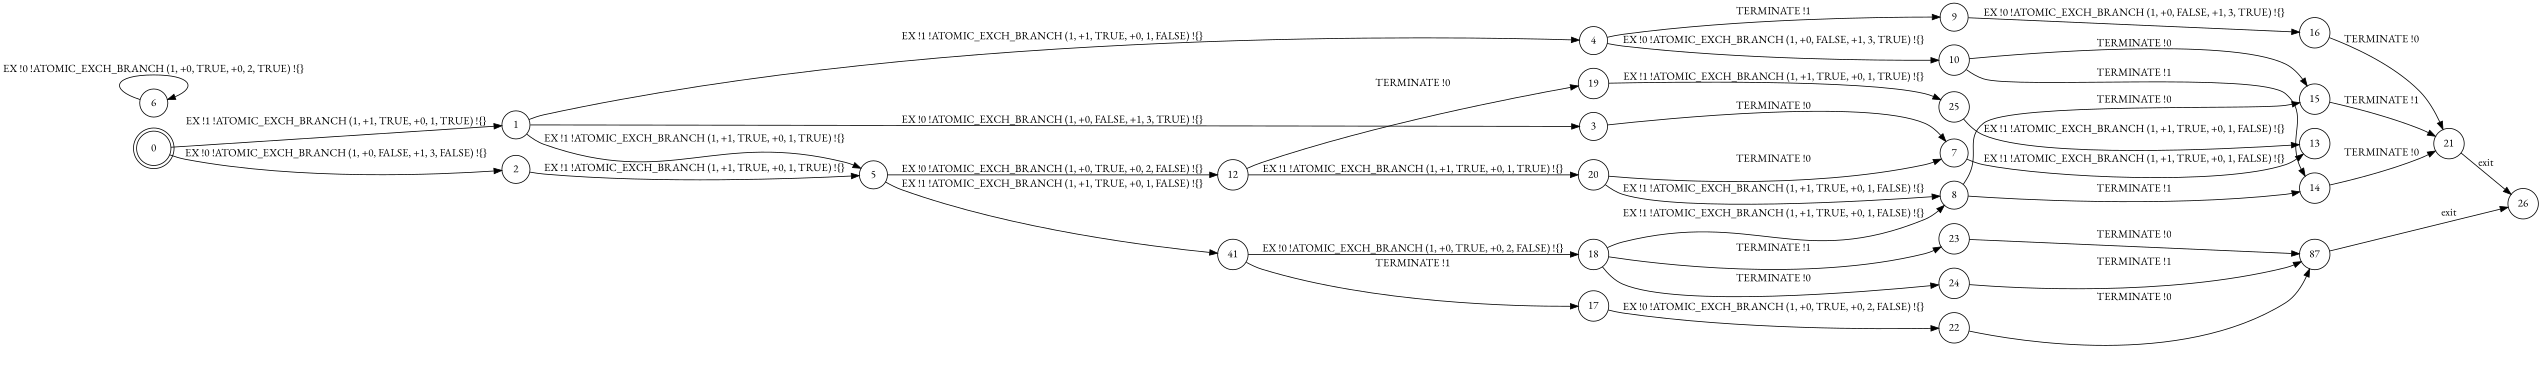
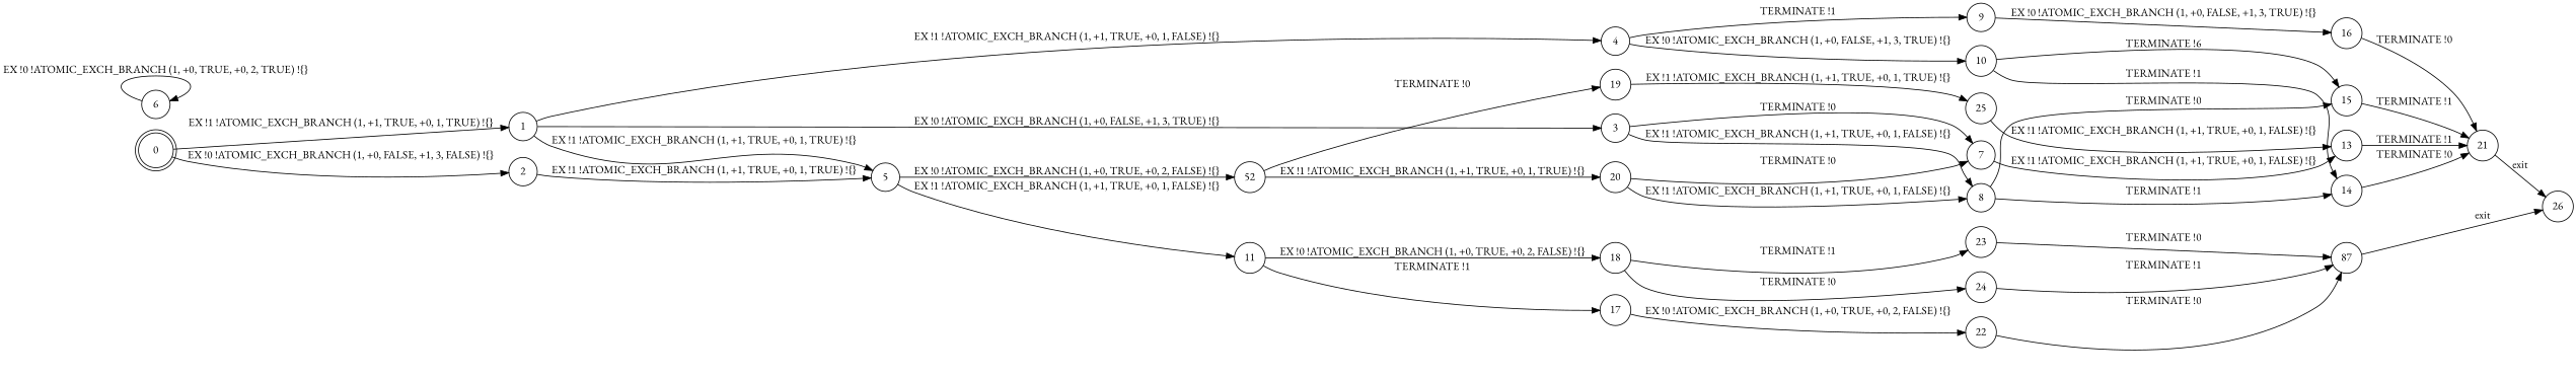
  digraph {
    fontname="EB Garamond"
    rankdir=LR
    node [fontname="EB Garamond" shape=circle]
    edge [fontname="EB Garamond"]
    0 [peripheries=2]
    1
    2
    3
    4
    5
    7
    8
    9
    10
-   11 [label=41]
-   12
+   11
+   12 [label=52]
    6
    13
    14
    15
    16
    17
    18
    19
    20
    21
    22
    23
    24
    25
    26
    n28 [label=87]
    0 -> 1 [label="EX !1 !ATOMIC_EXCH_BRANCH (1, +1, TRUE, +0, 1, TRUE) !{}"]
    0 -> 2 [label="EX !0 !ATOMIC_EXCH_BRANCH (1, +0, FALSE, +1, 3, FALSE) !{}"]
    1 -> 3 [label="EX !0 !ATOMIC_EXCH_BRANCH (1, +0, FALSE, +1, 3, TRUE) !{}"]
    1 -> 4 [label="EX !1 !ATOMIC_EXCH_BRANCH (1, +1, TRUE, +0, 1, FALSE) !{}"]
    1 -> 5 [label="EX !1 !ATOMIC_EXCH_BRANCH (1, +1, TRUE, +0, 1, TRUE) !{}"]
    2 -> 5 [label="EX !1 !ATOMIC_EXCH_BRANCH (1, +1, TRUE, +0, 1, TRUE) !{}"]
    3 -> 7 [label="TERMINATE !0"]
-   18 -> 8 [label="EX !1 !ATOMIC_EXCH_BRANCH (1, +1, TRUE, +0, 1, FALSE) !{}"]
+   3 -> 8 [label="EX !1 !ATOMIC_EXCH_BRANCH (1, +1, TRUE, +0, 1, FALSE) !{}"]
    4 -> 9 [label="TERMINATE !1"]
    4 -> 10 [label="EX !0 !ATOMIC_EXCH_BRANCH (1, +0, FALSE, +1, 3, TRUE) !{}"]
    5 -> 11 [label="EX !1 !ATOMIC_EXCH_BRANCH (1, +1, TRUE, +0, 1, FALSE) !{}"]
    5 -> 12 [label="EX !0 !ATOMIC_EXCH_BRANCH (1, +0, TRUE, +0, 2, FALSE) !{}"]
    7 -> 13 [label="EX !1 !ATOMIC_EXCH_BRANCH (1, +1, TRUE, +0, 1, FALSE) !{}"]
    8 -> 14 [label="TERMINATE !1"]
    8 -> 15 [label="TERMINATE !0"]
    9 -> 16 [label="EX !0 !ATOMIC_EXCH_BRANCH (1, +0, FALSE, +1, 3, TRUE) !{}"]
    10 -> 14 [label="TERMINATE !1"]
-   10 -> 15 [label="TERMINATE !0"]
+   10 -> 15 [label="TERMINATE !6"]
    11 -> 17 [label="TERMINATE !1"]
    11 -> 18 [label="EX !0 !ATOMIC_EXCH_BRANCH (1, +0, TRUE, +0, 2, FALSE) !{}"]
    12 -> 19 [label="TERMINATE !0"]
    12 -> 20 [label="EX !1 !ATOMIC_EXCH_BRANCH (1, +1, TRUE, +0, 1, TRUE) !{}"]
    6 -> 6 [label="EX !0 !ATOMIC_EXCH_BRANCH (1, +0, TRUE, +0, 2, TRUE) !{}"]
+   13 -> 21 [label="TERMINATE !1"]
    14 -> 21 [label="TERMINATE !0"]
    15 -> 21 [label="TERMINATE !1"]
    16 -> 21 [label="TERMINATE !0"]
    17 -> 22 [label="EX !0 !ATOMIC_EXCH_BRANCH (1, +0, TRUE, +0, 2, FALSE) !{}"]
    18 -> 23 [label="TERMINATE !1"]
    18 -> 24 [label="TERMINATE !0"]
    19 -> 25 [label="EX !1 !ATOMIC_EXCH_BRANCH (1, +1, TRUE, +0, 1, TRUE) !{}"]
    20 -> 7 [label="TERMINATE !0"]
    20 -> 8 [label="EX !1 !ATOMIC_EXCH_BRANCH (1, +1, TRUE, +0, 1, FALSE) !{}"]
    21 -> 26 [label=exit]
    22 -> n28 [label="TERMINATE !0"]
    23 -> n28 [label="TERMINATE !0"]
    24 -> n28 [label="TERMINATE !1"]
    25 -> 13 [label="EX !1 !ATOMIC_EXCH_BRANCH (1, +1, TRUE, +0, 1, FALSE) !{}"]
    n28 -> 26 [label=exit]
  }
